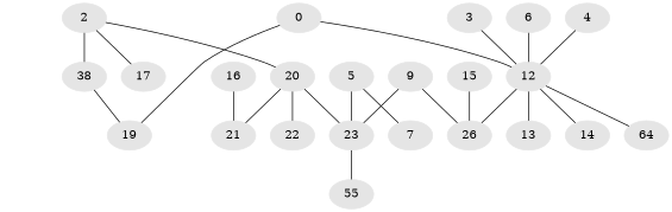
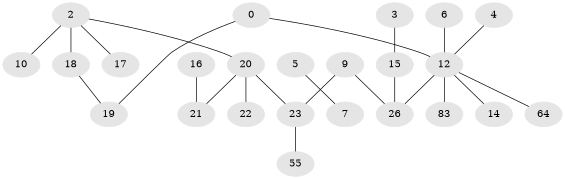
  graph {
    node [color=gray90 style=filled]
    edge [weight=1.0]
    2
+   10
    17
-   18 [label=38]
+   18
    20
    12
    26
-   13
+   13 [label=83]
    14
    n10 [label=64]
    19
    23
    21
    22
    3
    4
    5
    7
    n19 [label=55]
    6
    n21 [label=0]
    9
    15
    16
+   2 -- 10
    2 -- 17
    2 -- 18 [weight=2.0]
    2 -- 20
    18 -- 19
    20 -- 23
    20 -- 21
    20 -- 22
    12 -- 26
    12 -- 13
    12 -- 14
    12 -- n10
    23 -- n19
-   3 -- 12
+   3 -- 15
    4 -- 12
-   5 -- 23
    5 -- 7
    6 -- 12
    n21 -- 12
    n21 -- 19
    9 -- 26
    9 -- 23
    15 -- 26
    16 -- 21
  }
